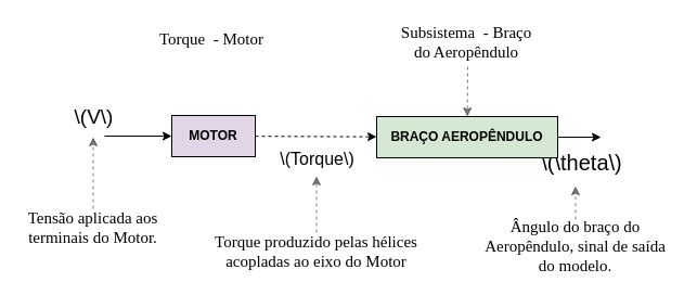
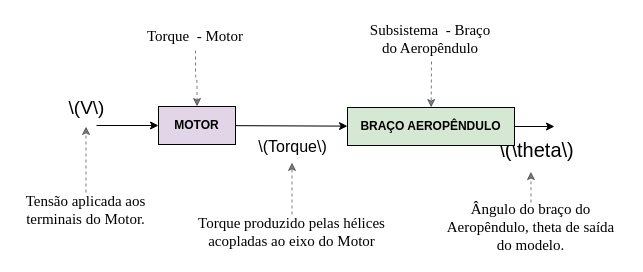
  <mxCell id="0" />
  <mxCell id="1" parent="0" />
  <mxCell id="2" value="\(V\)" style="text;html=1;align=center;verticalAlign=middle;resizable=0;points=[];autosize=1;strokeColor=none;fillColor=none;fontSize=19;shadow=0;" parent="1" vertex="1"><mxGeometry x="58" y="90" width="55" height="36" as="geometry" /></mxCell>
- <mxCell id="3" value="" style="edgeStyle=none;html=1;shadow=0;dashed=1;" parent="1" source="4" target="7" edge="1"><mxGeometry relative="1" as="geometry" /></mxCell>
+ <mxCell id="3" value="" style="edgeStyle=none;html=1;shadow=0;" parent="1" source="4" target="7" edge="1"><mxGeometry relative="1" as="geometry" /></mxCell>
  <mxCell id="4" value="MOTOR" style="rounded=0;whiteSpace=wrap;html=1;fontStyle=1;shadow=0;fillColor=#e1d5e7;" parent="1" vertex="1"><mxGeometry x="158" y="106" width="77" height="38" as="geometry" /></mxCell>
  <mxCell id="5" value="\(\theta\)" style="text;html=1;align=center;verticalAlign=middle;resizable=0;points=[];autosize=1;strokeColor=none;fillColor=none;fontSize=20;shadow=0;" parent="1" vertex="1"><mxGeometry x="489" y="130" width="93" height="37" as="geometry" /></mxCell>
  <mxCell id="6" style="edgeStyle=none;html=1;shadow=0;" parent="1" source="7" edge="1"><mxGeometry relative="1" as="geometry"><mxPoint x="554" y="126" as="targetPoint" /></mxGeometry></mxCell>
  <mxCell id="7" value="BRAÇO AEROPÊNDULO" style="rounded=0;whiteSpace=wrap;html=1;fontStyle=1;shadow=0;fillColor=#d5e8d4;" parent="1" vertex="1"><mxGeometry x="347" y="107" width="167" height="38" as="geometry" /></mxCell>
  <mxCell id="8" value="" style="endArrow=classic;html=1;entryX=0;entryY=0.5;entryDx=0;entryDy=0;shadow=0;" parent="1" target="4" edge="1"><mxGeometry width="50" height="50" relative="1" as="geometry"><mxPoint x="96" y="125" as="sourcePoint" /><mxPoint x="299" y="110" as="targetPoint" /></mxGeometry></mxCell>
  <mxCell id="9" value="\(Torque\)" style="text;html=1;align=center;verticalAlign=middle;resizable=0;points=[];autosize=1;strokeColor=none;fillColor=none;fontSize=16;fontStyle=0;shadow=0;" parent="1" vertex="1"><mxGeometry x="248" y="130" width="87" height="32" as="geometry" /></mxCell>
+ <mxCell id="10" style="edgeStyle=orthogonalEdgeStyle;html=1;dashed=1;shadow=0;opacity=60;fillColor=#eeeeee;strokeColor=#242629;" parent="1" source="11" target="4" edge="1"><mxGeometry relative="1" as="geometry" /></mxCell>
  <mxCell id="11" value="Torque  - Motor" style="text;strokeColor=none;fillColor=none;align=center;verticalAlign=middle;rounded=0;fontFamily=Times New Roman;fontStyle=0;fontSize=15;shadow=0;fontColor=default;whiteSpace=wrap;html=1;" parent="1" vertex="1"><mxGeometry x="127" y="20" width="136" height="30" as="geometry" /></mxCell>
  <mxCell id="12" style="html=1;dashed=1;shadow=0;opacity=60;fillColor=#eeeeee;strokeColor=#242629;" parent="1" target="7" edge="1"><mxGeometry relative="1" as="geometry"><mxPoint x="431" y="61" as="sourcePoint" /></mxGeometry></mxCell>
  <mxCell id="13" value="Subsistema&amp;nbsp; - Braço do Aeropêndulo" style="text;html=1;strokeColor=none;fillColor=none;align=center;verticalAlign=middle;whiteSpace=wrap;rounded=0;fontFamily=Times New Roman;fontStyle=0;fontSize=15;shadow=0;" parent="1" vertex="1"><mxGeometry x="362" y="23" width="136" height="30" as="geometry" /></mxCell>
  <mxCell id="14" style="edgeStyle=orthogonalEdgeStyle;html=1;dashed=1;shadow=0;opacity=60;fillColor=#eeeeee;strokeColor=#242629;" parent="1" source="15" target="2" edge="1"><mxGeometry relative="1" as="geometry" /></mxCell>
  <mxCell id="15" value="Tensão aplicada aos terminais do Motor." style="text;html=1;strokeColor=none;fillColor=none;align=center;verticalAlign=middle;whiteSpace=wrap;rounded=0;fontFamily=Times New Roman;fontStyle=0;fontSize=15;shadow=0;" parent="1" vertex="1"><mxGeometry x="20" y="192" width="131" height="34" as="geometry" /></mxCell>
  <mxCell id="16" style="edgeStyle=orthogonalEdgeStyle;html=1;dashed=1;shadow=0;opacity=60;fillColor=#eeeeee;strokeColor=#242629;" parent="1" source="17" target="9" edge="1"><mxGeometry relative="1" as="geometry"><mxPoint x="276" y="171" as="targetPoint" /></mxGeometry></mxCell>
  <mxCell id="17" value="Torque produzido pelas hélices acopladas ao eixo do Motor&lt;br style=&quot;font-size: 15px;&quot;&gt;" style="text;html=1;strokeColor=none;fillColor=none;align=center;verticalAlign=middle;whiteSpace=wrap;rounded=0;fontFamily=Times New Roman;fontStyle=0;fontSize=15;shadow=0;" parent="1" vertex="1"><mxGeometry x="190" y="214" width="203" height="33" as="geometry" /></mxCell>
  <mxCell id="18" style="edgeStyle=orthogonalEdgeStyle;html=1;dashed=1;entryX=0.445;entryY=1.111;entryDx=0;entryDy=0;entryPerimeter=0;shadow=0;opacity=60;fillColor=#eeeeee;strokeColor=#242629;" parent="1" source="19" target="5" edge="1"><mxGeometry relative="1" as="geometry"><mxPoint x="530" y="140" as="targetPoint" /></mxGeometry></mxCell>
- <mxCell id="19" value="Ângulo do braço do Aeropêndulo, sinal de saída do modelo." style="text;html=1;strokeColor=none;fillColor=none;align=center;verticalAlign=middle;whiteSpace=wrap;rounded=0;fontFamily=Times New Roman;fontStyle=0;fontSize=15;shadow=0;" parent="1" vertex="1"><mxGeometry x="440" y="202" width="181" height="48" as="geometry" /></mxCell>
+ <mxCell id="19" value="Ângulo do braço do Aeropêndulo, theta de saída do modelo." style="text;html=1;strokeColor=none;fillColor=none;align=center;verticalAlign=middle;whiteSpace=wrap;rounded=0;fontFamily=Times New Roman;fontStyle=0;fontSize=15;shadow=0;" parent="1" vertex="1"><mxGeometry x="440" y="202" width="181" height="48" as="geometry" /></mxCell>
